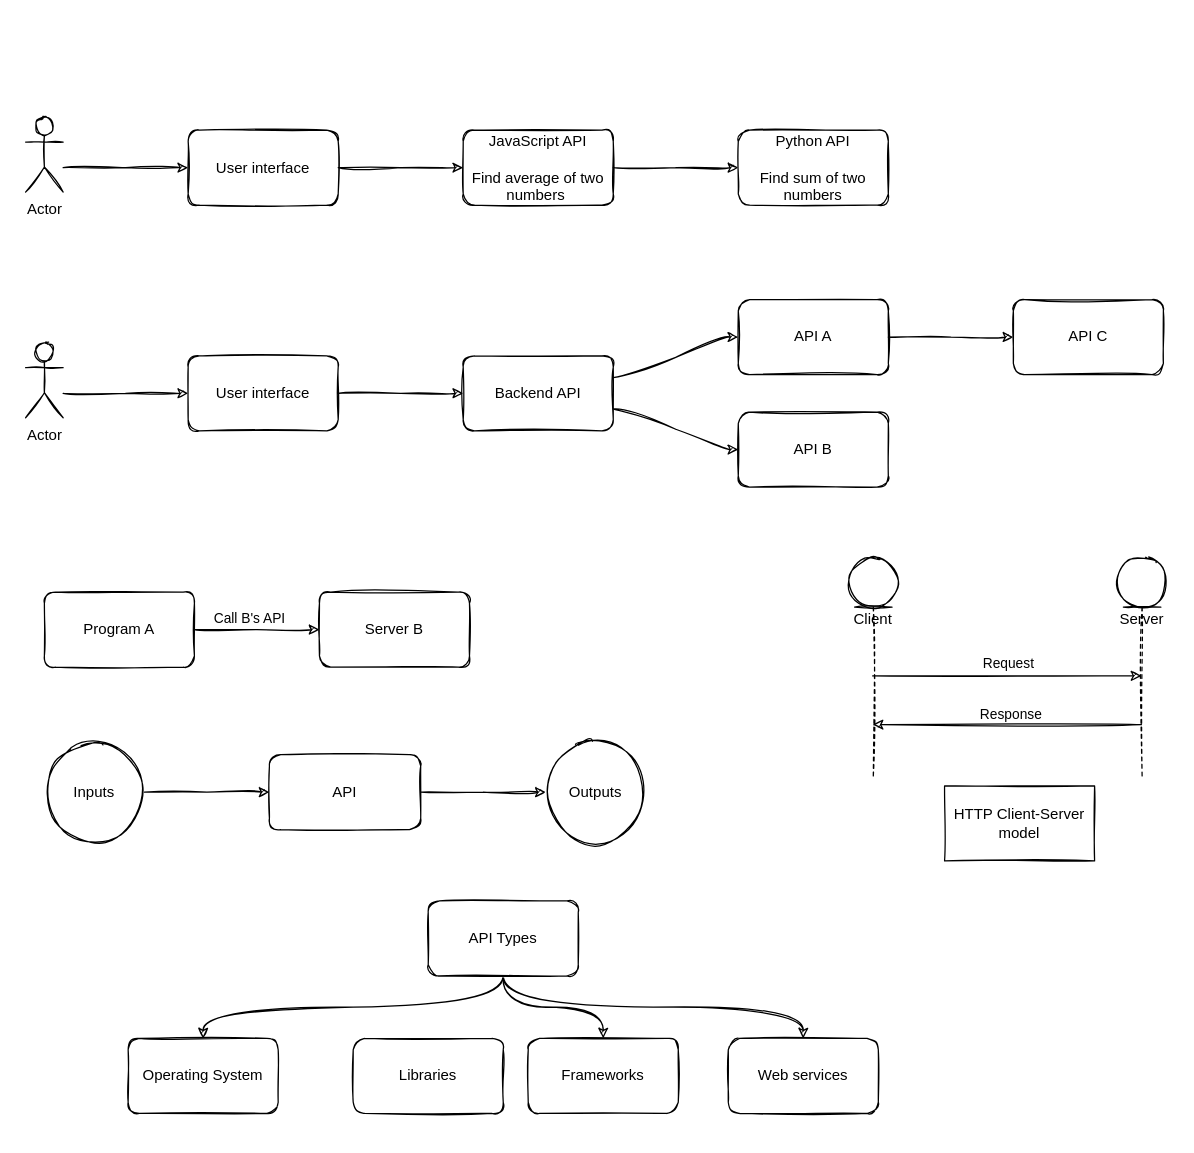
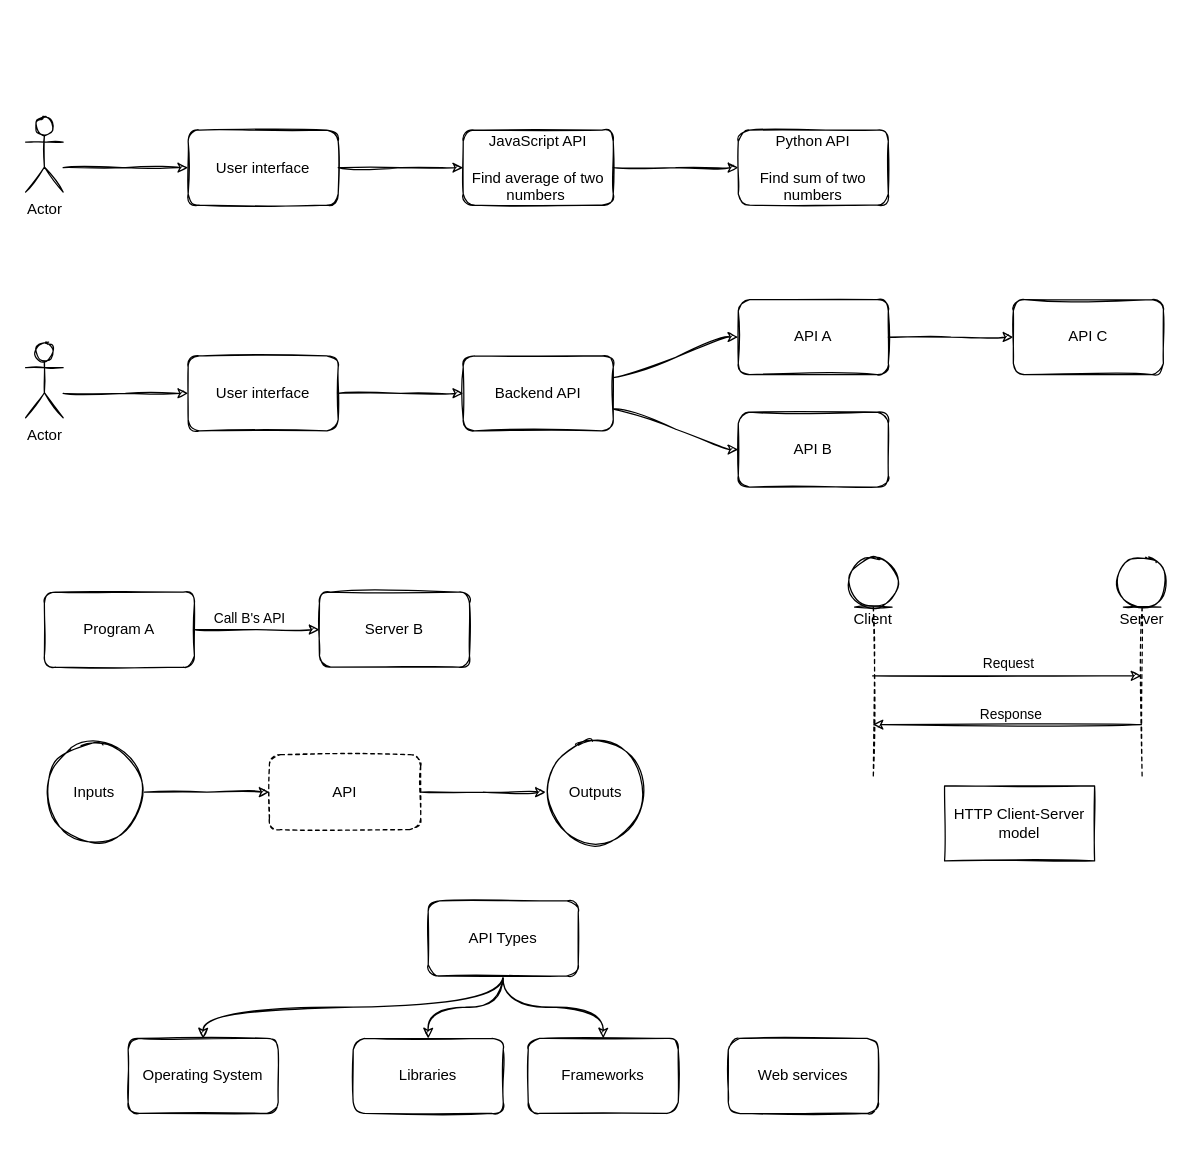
  <mxCell id="0" />
  <mxCell id="1" parent="0" />
  <mxCell id="2" value="Server B" style="whiteSpace=wrap;html=1;sketch=1;rounded=1;" parent="1" vertex="1"><mxGeometry x="255" width="120" height="60" as="geometry" y="473" /></mxCell>
  <mxCell id="3" style="edgeStyle=orthogonalEdgeStyle;orthogonalLoop=1;jettySize=auto;html=1;noEdgeStyle=1;orthogonal=1;entryX=0;entryY=0.5;entryDx=0;entryDy=0;sketch=1;curved=1;" parent="1" source="5" target="2" edge="1"><mxGeometry relative="1" as="geometry"><mxPoint x="425" y="893" as="targetPoint" /><Array as="points"><mxPoint x="167" y="503" /><mxPoint x="243" y="503" /></Array></mxGeometry></mxCell>
  <mxCell id="4" value="Call B's API&lt;br&gt;" style="edgeLabel;html=1;align=center;verticalAlign=middle;resizable=0;points=[];sketch=1;rounded=1;" parent="3" vertex="1" connectable="0"><mxGeometry x="-0.133" y="4" relative="1" as="geometry"><mxPoint y="-6" as="offset" /></mxGeometry></mxCell>
  <mxCell id="5" value="Program A" style="whiteSpace=wrap;html=1;sketch=1;rounded=1;" parent="1" vertex="1"><mxGeometry width="120" height="60" as="geometry" x="35" y="473" /></mxCell>
  <mxCell id="6" style="edgeStyle=orthogonalEdgeStyle;orthogonalLoop=1;jettySize=auto;html=1;noEdgeStyle=1;orthogonal=1;sketch=1;curved=1;" edge="1" parent="1" source="7" target="10"><mxGeometry relative="1" as="geometry"><Array as="points"><mxPoint x="348" y="633" /><mxPoint x="424" y="633" /></Array></mxGeometry></mxCell>
- <mxCell id="7" value="API" style="whiteSpace=wrap;html=1;sketch=1;rounded=1;" vertex="1" parent="1"><mxGeometry x="215" y="603" width="121" height="60" as="geometry" /></mxCell>
+ <mxCell id="7" value="API" style="whiteSpace=wrap;html=1;sketch=1;rounded=1;dashed=1;" vertex="1" parent="1"><mxGeometry x="215" y="603" width="121" height="60" as="geometry" /></mxCell>
  <mxCell id="8" style="edgeStyle=orthogonalEdgeStyle;orthogonalLoop=1;jettySize=auto;html=1;exitX=1;exitY=0.5;exitDx=0;exitDy=0;noEdgeStyle=1;orthogonal=1;sketch=1;curved=1;" edge="1" parent="1" source="9" target="7"><mxGeometry relative="1" as="geometry"><Array as="points"><mxPoint x="127" y="633" /><mxPoint x="203" y="633" /></Array></mxGeometry></mxCell>
  <mxCell id="9" value="Inputs" style="ellipse;whiteSpace=wrap;html=1;aspect=fixed;sketch=1;rounded=1;" vertex="1" parent="1"><mxGeometry y="593" width="80" height="80" as="geometry" x="35" /></mxCell>
  <mxCell id="10" value="Outputs&lt;br&gt;" style="ellipse;whiteSpace=wrap;html=1;aspect=fixed;sketch=1;rounded=1;" vertex="1" parent="1"><mxGeometry x="436" y="593" width="80" height="80" as="geometry" /></mxCell>
  <mxCell id="11" value="" style="group;sketch=1;rounded=1;" vertex="1" connectable="0" parent="1"><mxGeometry x="92" y="710" width="620" height="190" as="geometry" /></mxCell>
  <mxCell id="12" value="Libraries" style="whiteSpace=wrap;html=1;sketch=1;rounded=1;" vertex="1" parent="11"><mxGeometry x="190" y="120" width="120" height="60" as="geometry" /></mxCell>
  <mxCell id="13" value="Frameworks" style="whiteSpace=wrap;html=1;sketch=1;rounded=1;" vertex="1" parent="11"><mxGeometry x="330" y="120" width="120" height="60" as="geometry" /></mxCell>
  <mxCell id="14" value="Web services" style="whiteSpace=wrap;html=1;sketch=1;rounded=1;" vertex="1" parent="11"><mxGeometry x="490" y="120" width="120" height="60" as="geometry" /></mxCell>
  <mxCell id="15" value="Operating System" style="whiteSpace=wrap;html=1;sketch=1;rounded=1;" vertex="1" parent="11"><mxGeometry x="10" y="120" width="120" height="60" as="geometry" /></mxCell>
  <mxCell id="16" style="edgeStyle=orthogonalEdgeStyle;orthogonalLoop=1;jettySize=auto;html=1;exitX=0.5;exitY=1;exitDx=0;exitDy=0;sketch=1;curved=1;" edge="1" parent="11" source="20" target="15"><mxGeometry relative="1" as="geometry"><mxPoint x="-33" y="133" as="targetPoint" /></mxGeometry></mxCell>
+ <mxCell id="17" style="edgeStyle=orthogonalEdgeStyle;orthogonalLoop=1;jettySize=auto;html=1;sketch=1;curved=1;" edge="1" parent="11" source="20" target="12"><mxGeometry relative="1" as="geometry" /></mxCell>
  <mxCell id="18" style="edgeStyle=orthogonalEdgeStyle;orthogonalLoop=1;jettySize=auto;html=1;sketch=1;curved=1;" edge="1" parent="11" source="20" target="13"><mxGeometry relative="1" as="geometry" /></mxCell>
- <mxCell id="19" style="edgeStyle=orthogonalEdgeStyle;orthogonalLoop=1;jettySize=auto;html=1;exitX=0.5;exitY=1;exitDx=0;exitDy=0;sketch=1;curved=1;" edge="1" parent="11" source="20" target="14"><mxGeometry relative="1" as="geometry" /></mxCell>
  <mxCell id="20" value="API Types" style="whiteSpace=wrap;html=1;sketch=1;rounded=1;" vertex="1" parent="11"><mxGeometry x="250" y="10" width="120" height="60" as="geometry" /></mxCell>
  <mxCell id="21" value="" style="group;sketch=1;rounded=1;" vertex="1" connectable="0" parent="1"><mxGeometry x="20" y="239" width="910" height="150" as="geometry" /></mxCell>
  <mxCell id="22" value="Actor" style="shape=umlActor;verticalLabelPosition=bottom;verticalAlign=top;html=1;fillColor=none;sketch=1;rounded=1;" vertex="1" parent="21"><mxGeometry y="34.5" width="30" height="60" as="geometry" /></mxCell>
  <mxCell id="23" value="User interface" style="whiteSpace=wrap;html=1;sketch=1;rounded=1;" vertex="1" parent="21"><mxGeometry x="130" y="45" width="120" height="60" as="geometry" /></mxCell>
  <mxCell id="24" style="edgeStyle=orthogonalEdgeStyle;orthogonalLoop=1;jettySize=auto;html=1;noEdgeStyle=1;orthogonal=1;sketch=1;curved=1;" edge="1" parent="21" source="22" target="23"><mxGeometry relative="1" as="geometry"><Array as="points"><mxPoint x="42" y="75" /><mxPoint x="118" y="75" /></Array></mxGeometry></mxCell>
  <mxCell id="25" value="Backend API" style="whiteSpace=wrap;html=1;sketch=1;rounded=1;" vertex="1" parent="21"><mxGeometry x="350" y="45" width="120" height="60" as="geometry" /></mxCell>
  <mxCell id="26" value="" style="edgeStyle=orthogonalEdgeStyle;orthogonalLoop=1;jettySize=auto;html=1;noEdgeStyle=1;orthogonal=1;sketch=1;curved=1;" edge="1" parent="21" source="23" target="25"><mxGeometry relative="1" as="geometry"><Array as="points"><mxPoint x="262" y="75" /><mxPoint x="338" y="75" /></Array></mxGeometry></mxCell>
  <mxCell id="27" value="API A" style="whiteSpace=wrap;html=1;sketch=1;rounded=1;" vertex="1" parent="21"><mxGeometry x="570" width="120" height="60" as="geometry" /></mxCell>
  <mxCell id="28" value="" style="edgeStyle=orthogonalEdgeStyle;orthogonalLoop=1;jettySize=auto;html=1;noEdgeStyle=1;orthogonal=1;sketch=1;curved=1;" edge="1" parent="21" source="25" target="27"><mxGeometry relative="1" as="geometry"><Array as="points"><mxPoint x="482" y="62.5" /><mxPoint x="558" y="30" /></Array></mxGeometry></mxCell>
  <mxCell id="29" value="API B" style="whiteSpace=wrap;html=1;sketch=1;rounded=1;" vertex="1" parent="21"><mxGeometry x="570" y="90" width="120" height="60" as="geometry" /></mxCell>
  <mxCell id="30" value="" style="edgeStyle=orthogonalEdgeStyle;orthogonalLoop=1;jettySize=auto;html=1;noEdgeStyle=1;orthogonal=1;sketch=1;curved=1;" edge="1" parent="21" source="25" target="29"><mxGeometry relative="1" as="geometry"><Array as="points"><mxPoint x="482" y="87.5" /><mxPoint x="558" y="120" /></Array></mxGeometry></mxCell>
  <mxCell id="31" value="API C" style="whiteSpace=wrap;html=1;sketch=1;rounded=1;" vertex="1" parent="21"><mxGeometry x="790" width="120" height="60" as="geometry" /></mxCell>
  <mxCell id="32" value="" style="edgeStyle=orthogonalEdgeStyle;orthogonalLoop=1;jettySize=auto;html=1;noEdgeStyle=1;orthogonal=1;sketch=1;curved=1;" edge="1" parent="21" source="27" target="31"><mxGeometry relative="1" as="geometry"><Array as="points"><mxPoint x="702" y="30" /><mxPoint x="778" y="30" /></Array></mxGeometry></mxCell>
  <mxCell id="33" value="" style="group" vertex="1" connectable="0" parent="1"><mxGeometry x="678" y="445" width="255" height="243" as="geometry" /></mxCell>
  <mxCell id="34" value="Client" style="shape=umlLifeline;participant=umlEntity;perimeter=lifelinePerimeter;whiteSpace=wrap;html=1;container=1;collapsible=0;recursiveResize=0;verticalAlign=top;spacingTop=36;outlineConnect=0;sketch=1;rounded=1;" vertex="1" parent="33"><mxGeometry width="40" height="175" as="geometry" /></mxCell>
  <mxCell id="35" value="Server" style="shape=umlLifeline;participant=umlEntity;perimeter=lifelinePerimeter;whiteSpace=wrap;html=1;container=1;collapsible=0;recursiveResize=0;verticalAlign=top;spacingTop=36;outlineConnect=0;sketch=1;rounded=1;" vertex="1" parent="33"><mxGeometry x="215" width="40" height="175" as="geometry" /></mxCell>
  <mxCell id="36" style="edgeStyle=orthogonalEdgeStyle;orthogonalLoop=1;jettySize=auto;html=1;sketch=1;curved=1;" edge="1" parent="33" source="34" target="35"><mxGeometry relative="1" as="geometry"><Array as="points"><mxPoint x="149" y="95" /><mxPoint x="149" y="95" /></Array></mxGeometry></mxCell>
  <mxCell id="37" value="Request&lt;br&gt;" style="edgeLabel;html=1;align=center;verticalAlign=middle;resizable=0;points=[];sketch=1;rounded=1;" vertex="1" connectable="0" parent="36"><mxGeometry x="-0.428" y="3" relative="1" as="geometry"><mxPoint x="46.5" y="-8" as="offset" /></mxGeometry></mxCell>
  <mxCell id="38" style="edgeStyle=orthogonalEdgeStyle;orthogonalLoop=1;jettySize=auto;html=1;startArrow=classic;startFill=1;endArrow=none;endFill=0;sketch=1;curved=1;" edge="1" parent="33" source="34" target="35"><mxGeometry relative="1" as="geometry"><Array as="points"><mxPoint x="195" y="134" /><mxPoint x="195" y="134" /></Array></mxGeometry></mxCell>
  <mxCell id="39" value="Response" style="edgeLabel;html=1;align=center;verticalAlign=middle;resizable=0;points=[];sketch=1;rounded=1;" vertex="1" connectable="0" parent="38"><mxGeometry x="0.121" y="-1" relative="1" as="geometry"><mxPoint x="-11.5" y="-10" as="offset" /></mxGeometry></mxCell>
  <mxCell id="40" value="HTTP Client-Server model" style="rounded=0;whiteSpace=wrap;html=1;sketch=1;" vertex="1" parent="33"><mxGeometry x="77" y="183" width="120" height="60" as="geometry" /></mxCell>
  <mxCell id="41" value="" style="group;sketch=1;rounded=1;" vertex="1" connectable="0" parent="1"><mxGeometry x="20" y="20" width="910" height="150" as="geometry" /></mxCell>
  <mxCell id="42" value="" style="group" vertex="1" connectable="0" parent="41"><mxGeometry y="73" width="690" height="70.5" as="geometry" /></mxCell>
  <mxCell id="43" value="Actor" style="shape=umlActor;verticalLabelPosition=bottom;verticalAlign=top;html=1;fillColor=none;sketch=1;rounded=1;" vertex="1" parent="42"><mxGeometry width="30" height="60" as="geometry" /></mxCell>
  <mxCell id="44" value="User interface" style="whiteSpace=wrap;html=1;sketch=1;rounded=1;" vertex="1" parent="42"><mxGeometry x="130" y="10.5" width="120" height="60" as="geometry" /></mxCell>
  <mxCell id="45" style="edgeStyle=orthogonalEdgeStyle;orthogonalLoop=1;jettySize=auto;html=1;noEdgeStyle=1;orthogonal=1;sketch=1;curved=1;" edge="1" parent="42" source="43" target="44"><mxGeometry relative="1" as="geometry"><Array as="points"><mxPoint x="42" y="40.5" /><mxPoint x="118" y="40.5" /></Array></mxGeometry></mxCell>
  <mxCell id="46" value="JavaScript API&lt;br&gt;&lt;br&gt;Find average of two numbers&amp;nbsp;" style="whiteSpace=wrap;html=1;sketch=1;rounded=1;" vertex="1" parent="42"><mxGeometry x="350" y="10.5" width="120" height="60" as="geometry" /></mxCell>
  <mxCell id="47" value="" style="edgeStyle=orthogonalEdgeStyle;orthogonalLoop=1;jettySize=auto;html=1;noEdgeStyle=1;orthogonal=1;sketch=1;curved=1;" edge="1" parent="42" source="44" target="46"><mxGeometry relative="1" as="geometry"><Array as="points"><mxPoint x="262" y="40.5" /><mxPoint x="338" y="40.5" /></Array></mxGeometry></mxCell>
  <mxCell id="48" value="Python API&lt;br&gt;&lt;br&gt;Find sum of two numbers" style="whiteSpace=wrap;html=1;sketch=1;rounded=1;" vertex="1" parent="42"><mxGeometry x="570" y="10.5" width="120" height="60" as="geometry" /></mxCell>
  <mxCell id="49" value="" style="edgeStyle=orthogonalEdgeStyle;orthogonalLoop=1;jettySize=auto;html=1;noEdgeStyle=1;orthogonal=1;sketch=1;curved=1;" edge="1" parent="42" source="46" target="48"><mxGeometry relative="1" as="geometry"><Array as="points"><mxPoint x="482" y="40.5" /><mxPoint x="558" y="40.5" /></Array></mxGeometry></mxCell>
